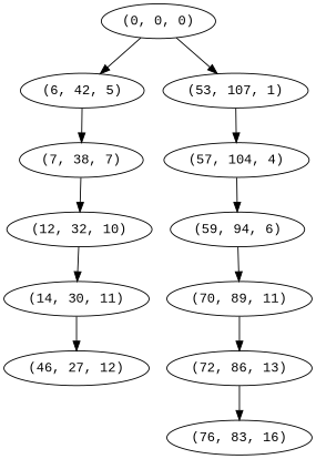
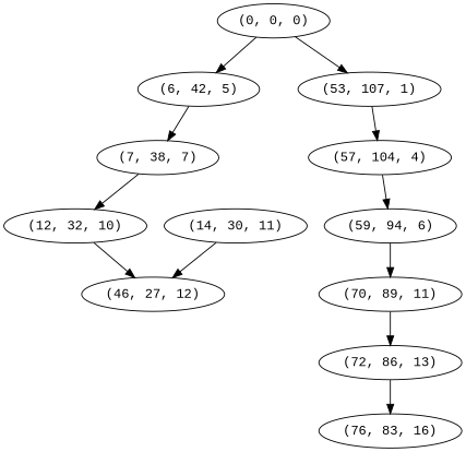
  digraph {
    fontname="Liberation Mono"
    node [fontname="Liberation Mono"]
    edge [fontname="Liberation Mono"]
    "(0, 0, 0)"
    "(6, 42, 5)"
    "(53, 107, 1)"
    n4 [label="(7, 38, 7)"]
    "(57, 104, 4)"
    "(12, 32, 10)"
    "(14, 30, 11)"
    n8 [label="(46, 27, 12)"]
    "(59, 94, 6)"
    "(70, 89, 11)"
    "(72, 86, 13)"
    "(76, 83, 16)"
    "(0, 0, 0)" -> "(6, 42, 5)"
    "(0, 0, 0)" -> "(53, 107, 1)"
    "(6, 42, 5)" -> n4
    "(53, 107, 1)" -> "(57, 104, 4)"
    n4 -> "(12, 32, 10)"
    "(57, 104, 4)" -> "(59, 94, 6)"
-   "(12, 32, 10)" -> "(14, 30, 11)"
+   "(12, 32, 10)" -> n8
    "(14, 30, 11)" -> n8
    "(59, 94, 6)" -> "(70, 89, 11)"
    "(70, 89, 11)" -> "(72, 86, 13)"
    "(72, 86, 13)" -> "(76, 83, 16)"
  }
